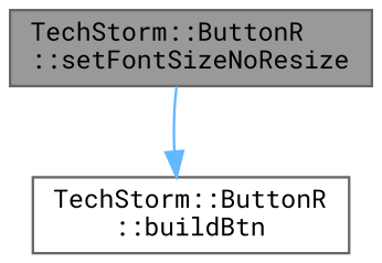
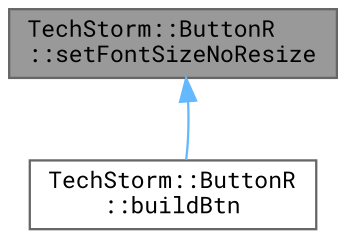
  digraph {
    rankdir=TB
    fontname="Roboto Mono"
    node [fontname="Roboto Mono" fontsize=10 shape=box style=filled]
    n1 [color=gray40 fillcolor=grey60 fontcolor=black height=0.2 label="TechStorm::ButtonR\l::setFontSizeNoResize" width=0.4]
    n2 [color=grey40 fillcolor=white height=0.2 label="TechStorm::ButtonR\l::buildBtn" width=0.4]
-   n1 -> n2 [color=steelblue1 fontname="Roboto Mono" fontsize=10 labelfontname=Helvetica labelfontsize=10 style=solid]
+   n2 -> n1 [color=steelblue1 fontname="Roboto Mono" fontsize=10 labelfontname=Helvetica labelfontsize=10 style=solid]
  }
